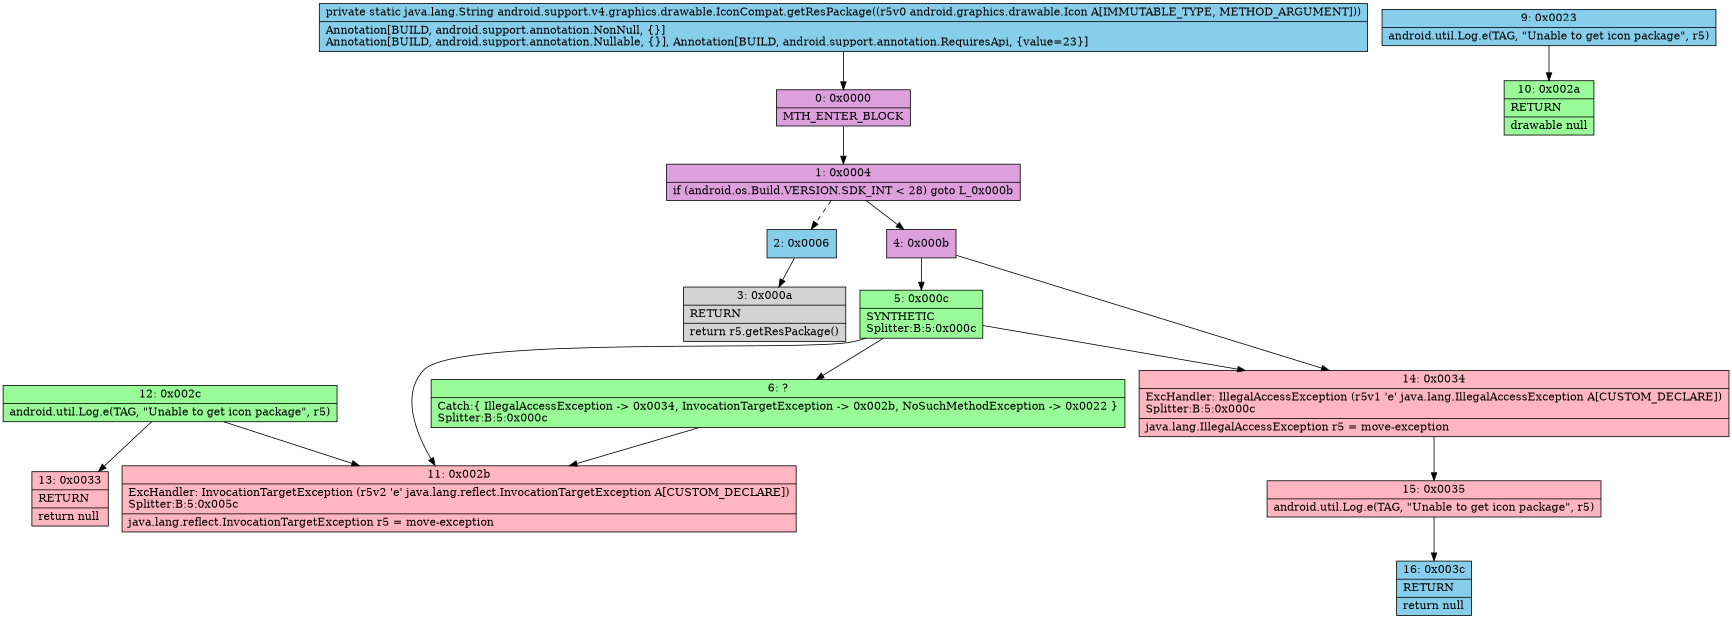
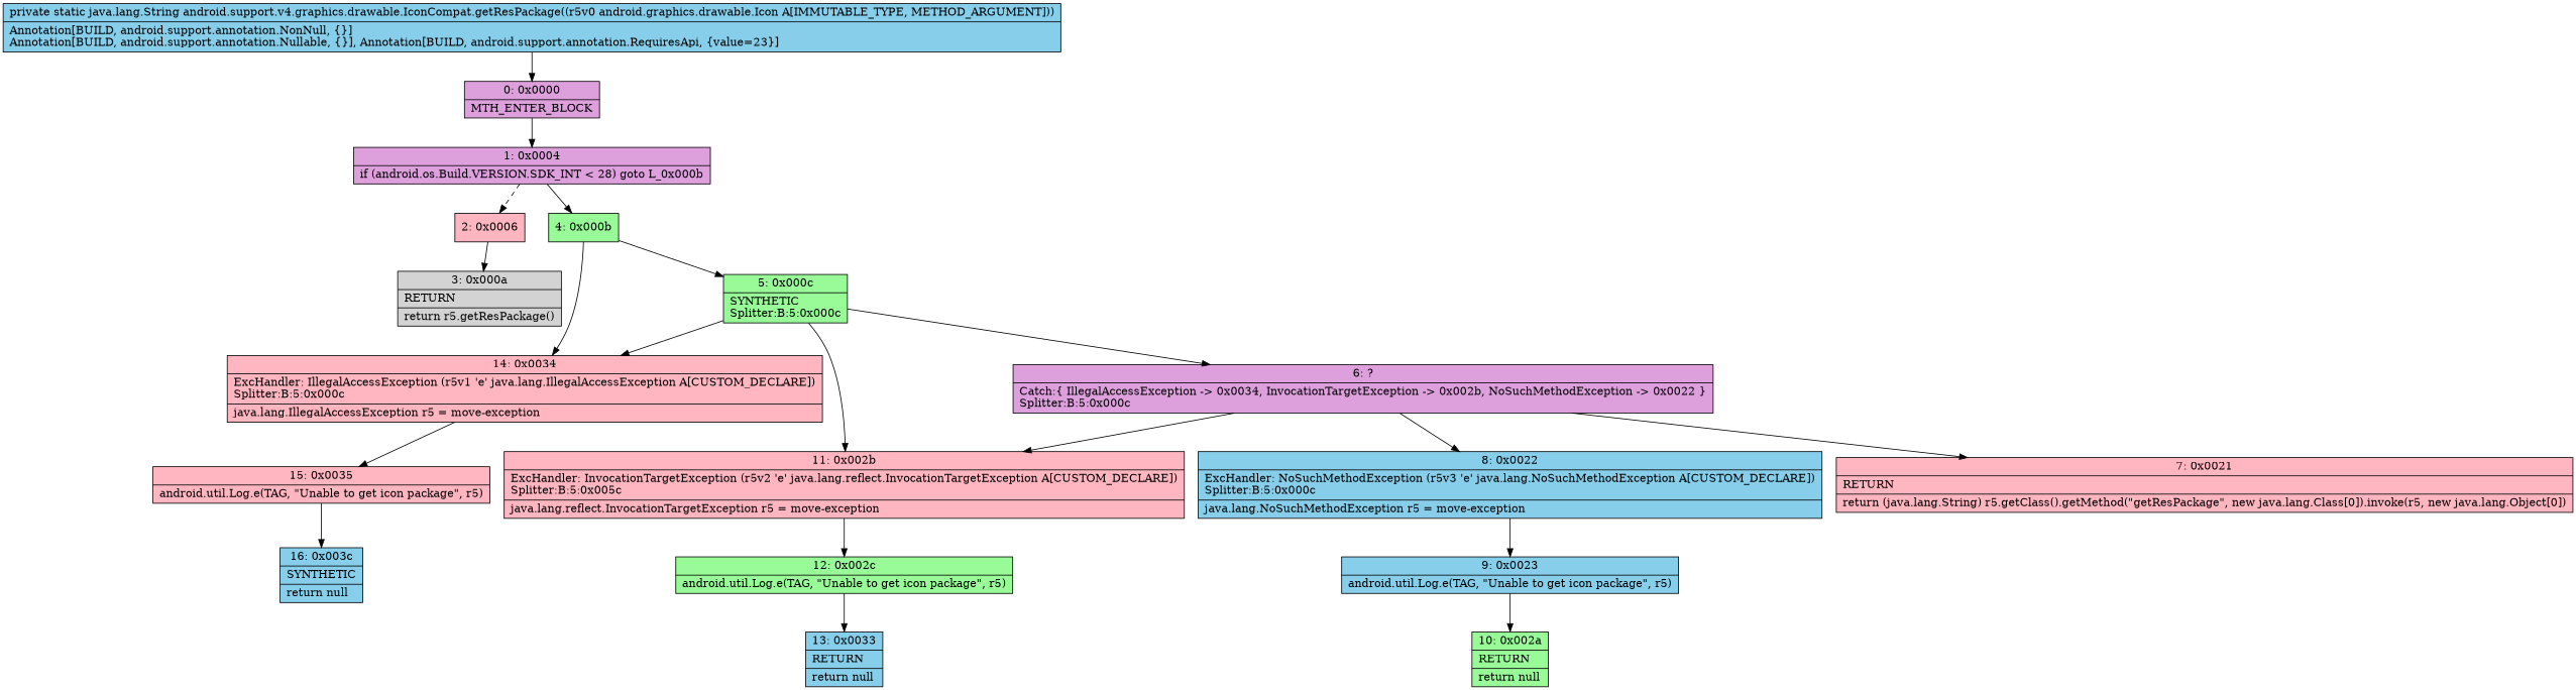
  digraph {
    node [fillcolor=skyblue shape=record style=filled]
    n1 [fillcolor=plum label="{0\:\ 0x0000|MTH_ENTER_BLOCK\l}"]
    n2 [fillcolor=plum label="{1\:\ 0x0004|if (android.os.Build.VERSION.SDK_INT \< 28) goto L_0x000b\l}"]
-   n3 [label="{2\:\ 0x0006}"]
-   n4 [fillcolor=plum label="{4\:\ 0x000b}"]
+   n3 [fillcolor=lightpink label="{2\:\ 0x0006}"]
+   n4 [fillcolor=palegreen label="{4\:\ 0x000b}"]
    n5 [fillcolor=lightgrey label="{3\:\ 0x000a|RETURN\l|return r5.getResPackage()\l}"]
    n6 [fillcolor=palegreen label="{5\:\ 0x000c|SYNTHETIC\lSplitter:B:5:0x000c\l}"]
    n7 [fillcolor=lightpink label="{14\:\ 0x0034|ExcHandler: IllegalAccessException (r5v1 'e' java.lang.IllegalAccessException A[CUSTOM_DECLARE])\lSplitter:B:5:0x000c\l|java.lang.IllegalAccessException r5 = move\-exception\l}"]
-   n8 [fillcolor=palegreen label="{6\:\ ?|Catch:\{ IllegalAccessException \-\> 0x0034, InvocationTargetException \-\> 0x002b, NoSuchMethodException \-\> 0x0022 \}\lSplitter:B:5:0x000c\l}"]
+   n8 [fillcolor=plum label="{6\:\ ?|Catch:\{ IllegalAccessException \-\> 0x0034, InvocationTargetException \-\> 0x002b, NoSuchMethodException \-\> 0x0022 \}\lSplitter:B:5:0x000c\l}"]
    n9 [fillcolor=lightpink label="{11\:\ 0x002b|ExcHandler: InvocationTargetException (r5v2 'e' java.lang.reflect.InvocationTargetException A[CUSTOM_DECLARE])\lSplitter:B:5:0x005c\l|java.lang.reflect.InvocationTargetException r5 = move\-exception\l}"]
+   n10 [label="{8\:\ 0x0022|ExcHandler: NoSuchMethodException (r5v3 'e' java.lang.NoSuchMethodException A[CUSTOM_DECLARE])\lSplitter:B:5:0x000c\l|java.lang.NoSuchMethodException r5 = move\-exception\l}"]
+   n11 [fillcolor=lightpink label="{7\:\ 0x0021|RETURN\l|return (java.lang.String) r5.getClass().getMethod(\"getResPackage\", new java.lang.Class[0]).invoke(r5, new java.lang.Object[0])\l}"]
    n12 [label="{9\:\ 0x0023|android.util.Log.e(TAG, \"Unable to get icon package\", r5)\l}"]
    n13 [fillcolor=palegreen label="{12\:\ 0x002c|android.util.Log.e(TAG, \"Unable to get icon package\", r5)\l}"]
    n14 [fillcolor=lightpink label="{15\:\ 0x0035|android.util.Log.e(TAG, \"Unable to get icon package\", r5)\l}"]
-   n15 [fillcolor=palegreen label="{10\:\ 0x002a|RETURN\l|drawable null\l}"]
-   n16 [fillcolor=lightpink label="{13\:\ 0x0033|RETURN\l|return null\l}"]
-   n17 [label="{16\:\ 0x003c|RETURN\l|return null\l}"]
+   n15 [fillcolor=palegreen label="{10\:\ 0x002a|RETURN\l|return null\l}"]
+   n16 [label="{13\:\ 0x0033|RETURN\l|return null\l}"]
+   n17 [label="{16\:\ 0x003c|SYNTHETIC\l|return null\l}"]
    n18 [label="{private static java.lang.String android.support.v4.graphics.drawable.IconCompat.getResPackage((r5v0 android.graphics.drawable.Icon A[IMMUTABLE_TYPE, METHOD_ARGUMENT]))  | Annotation[BUILD, android.support.annotation.NonNull, \{\}]\lAnnotation[BUILD, android.support.annotation.Nullable, \{\}], Annotation[BUILD, android.support.annotation.RequiresApi, \{value=23\}]\l}"]
    n1 -> n2
    n2 -> n3 [style=dashed]
    n2 -> n4
    n3 -> n5
    n4 -> n6
    n4 -> n7
    n6 -> n7
    n6 -> n8
    n6 -> n9
    n7 -> n14
    n8 -> n9
-   n13 -> n9
+   n8 -> n10
+   n8 -> n11
+   n9 -> n13
+   n10 -> n12
    n12 -> n15
    n13 -> n16
    n14 -> n17
    n18 -> n1
  }
